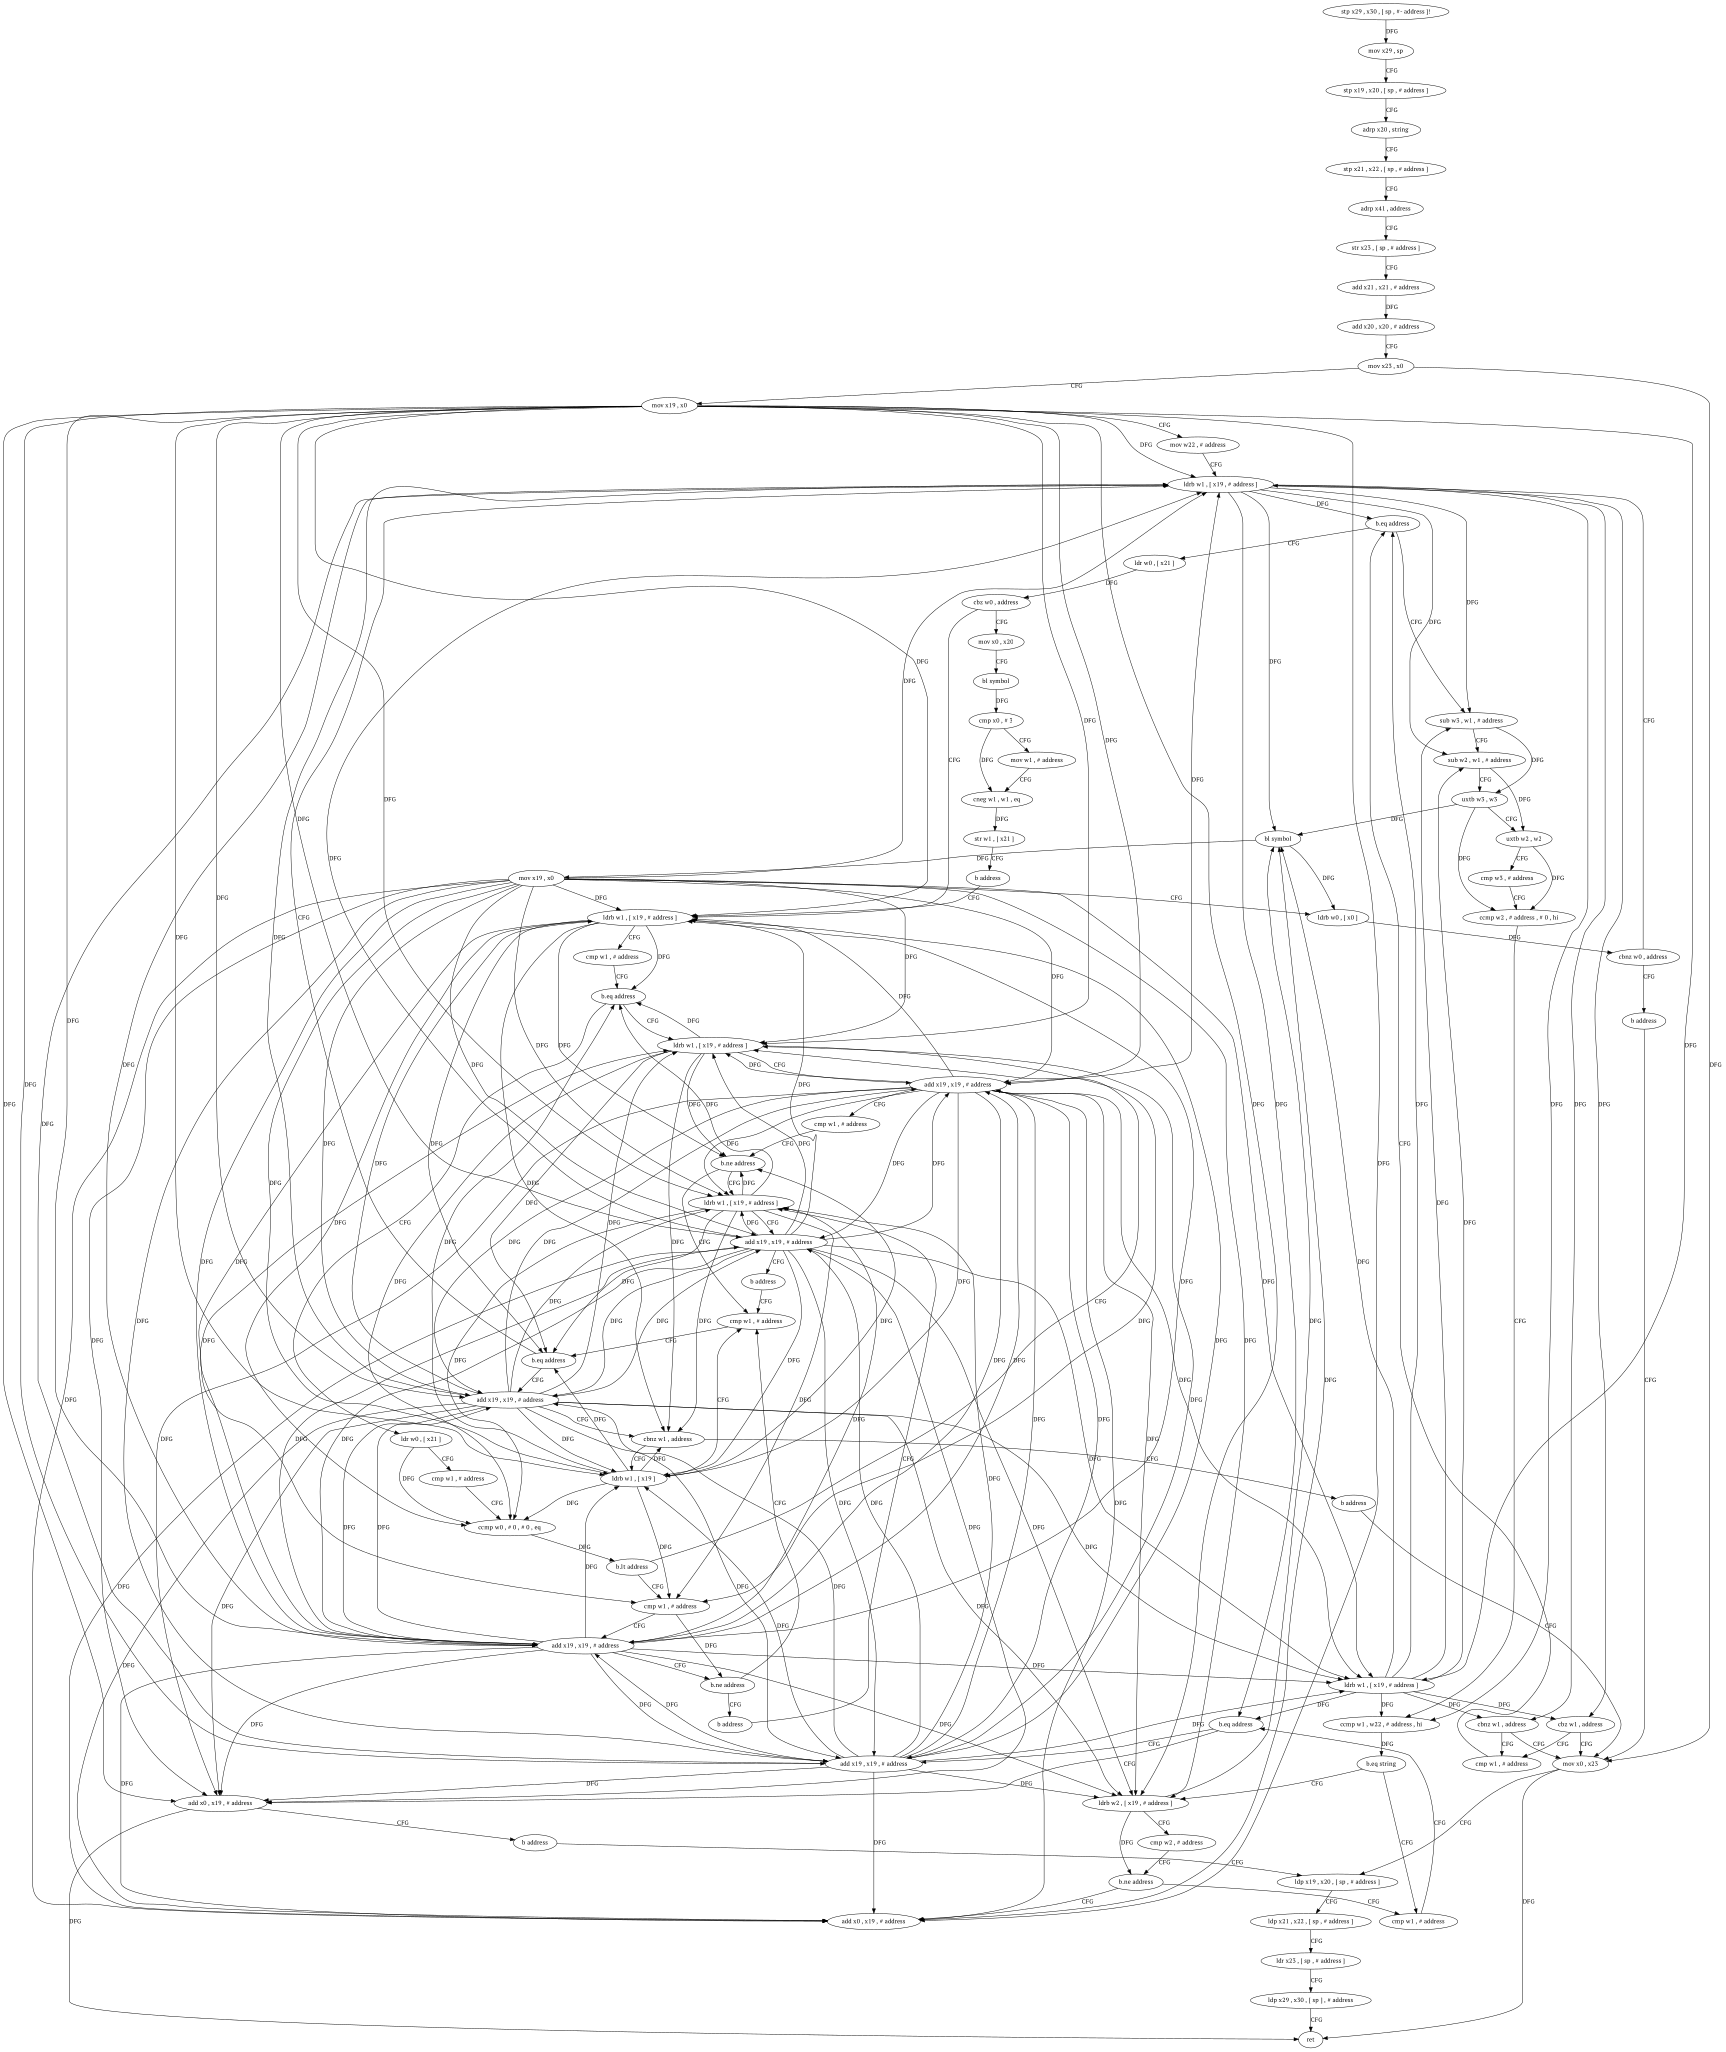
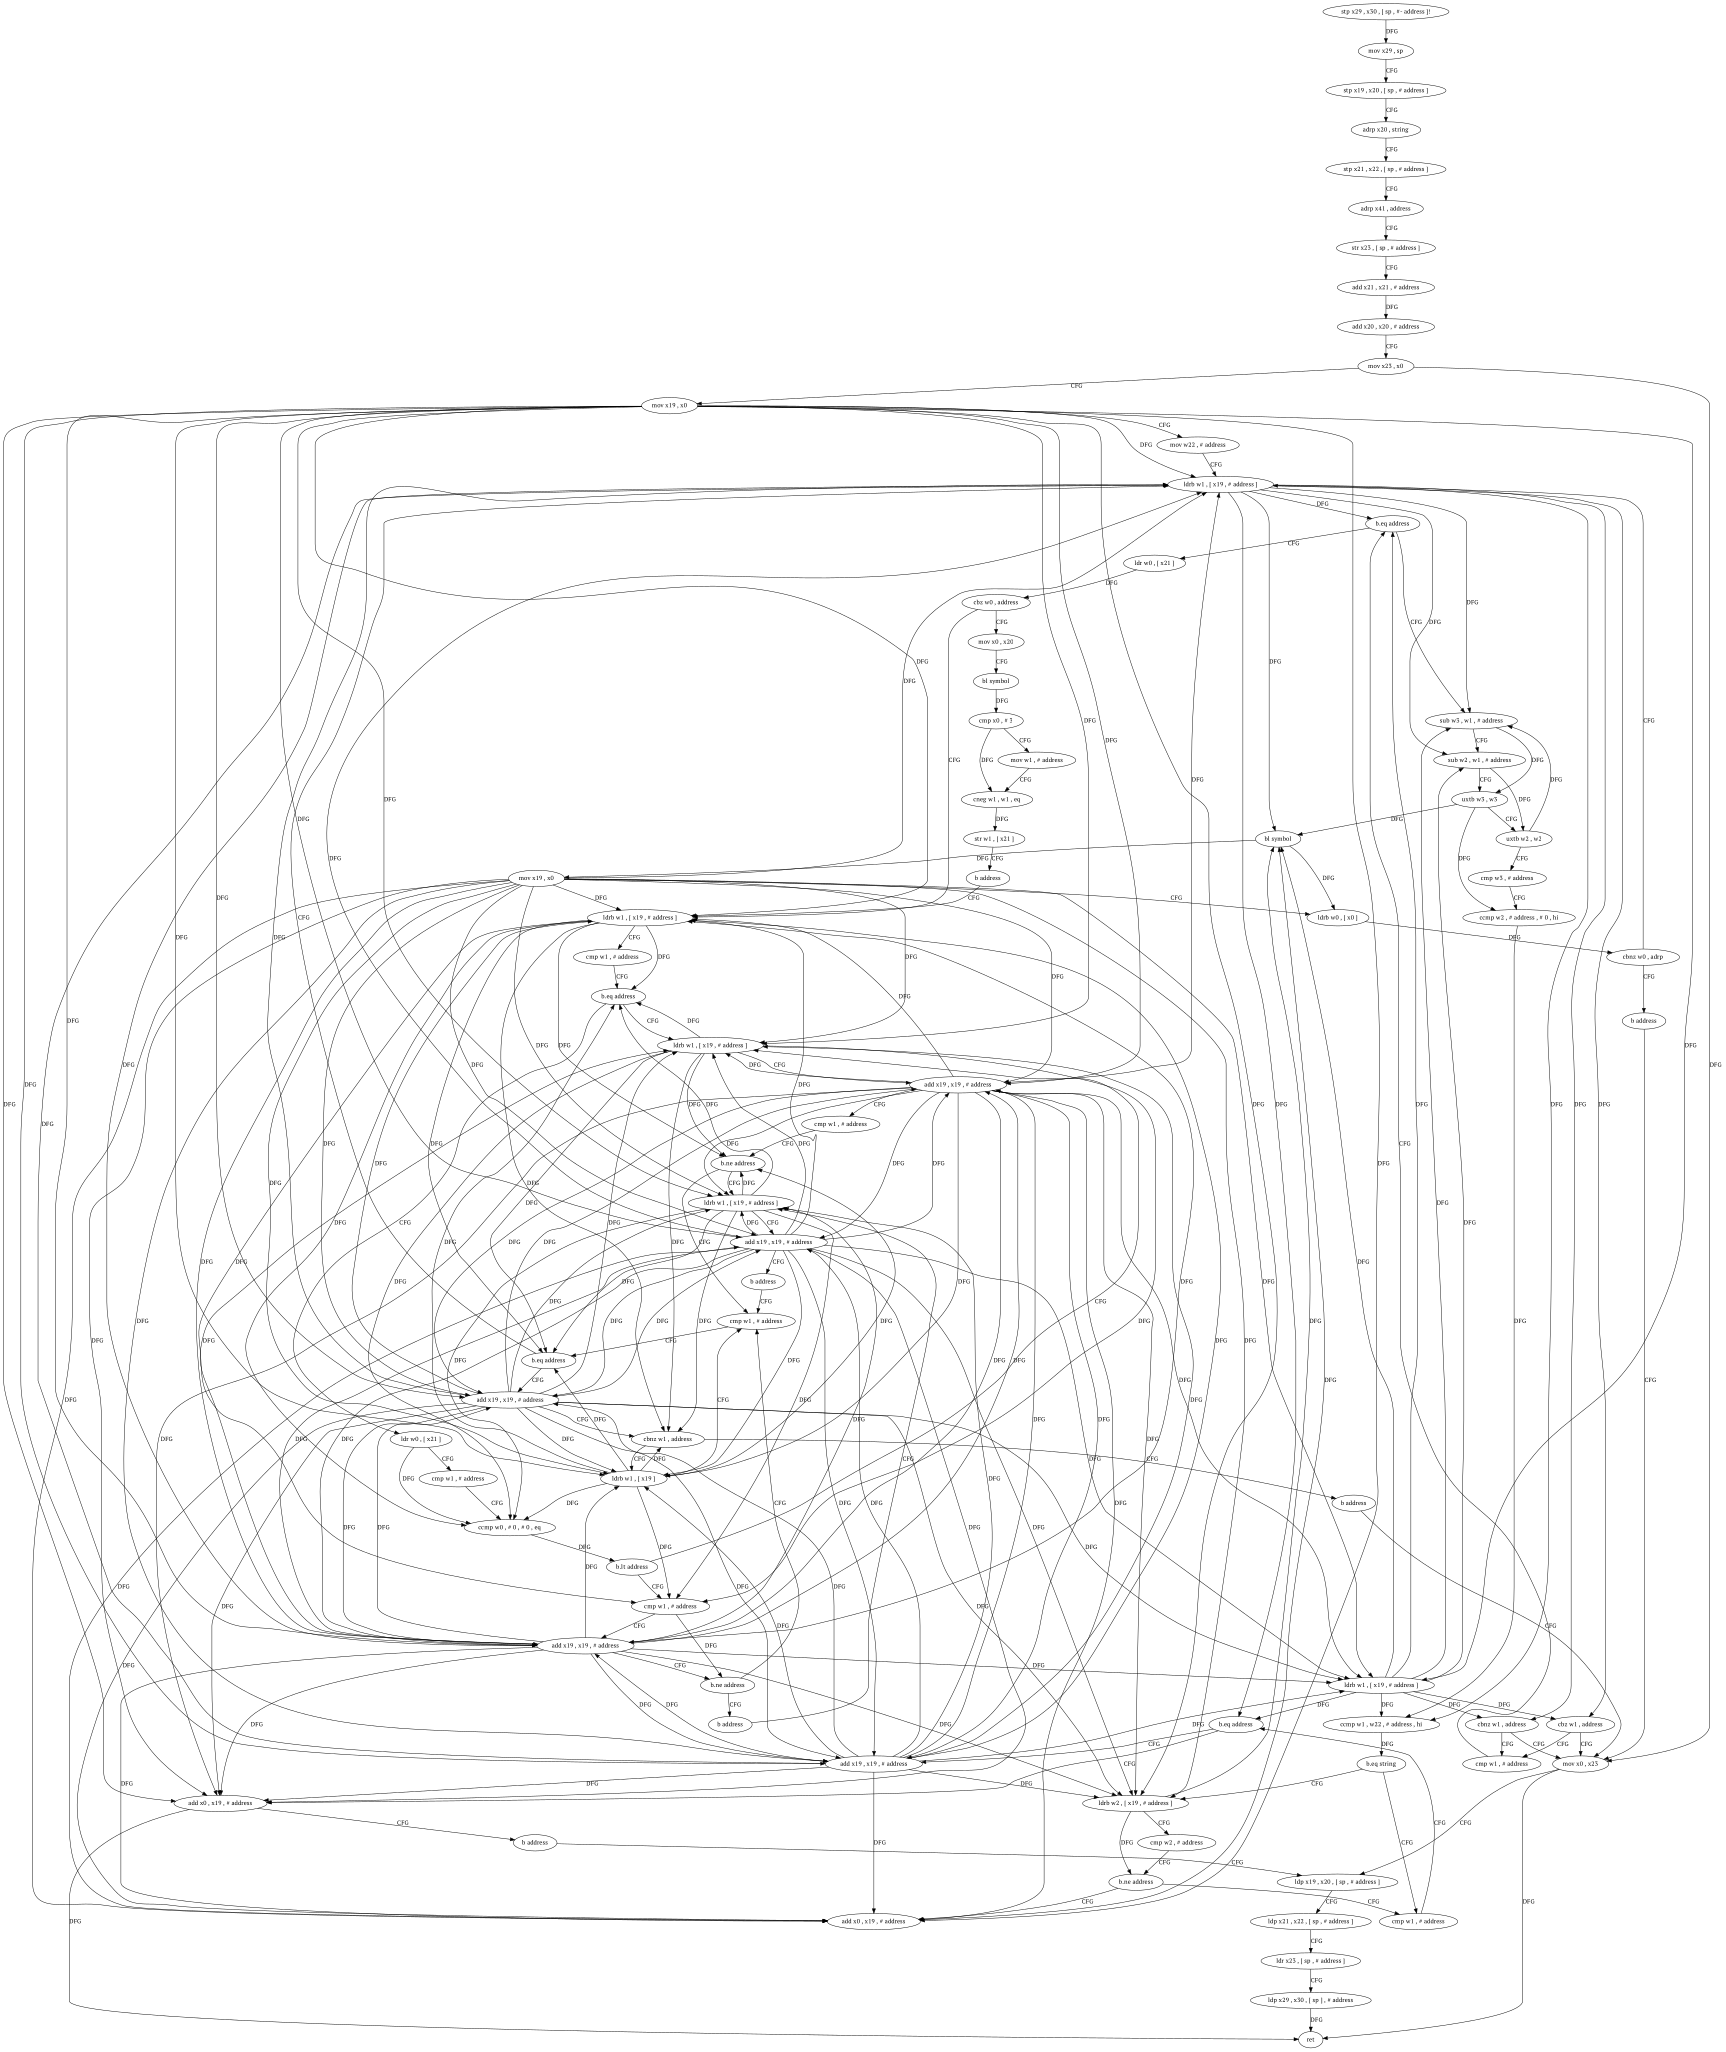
  digraph {
    fontname="PT Serif"
    node [fontname="PT Serif"]
    edge [fontname="PT Serif"]
    n1 [label="stp x29 , x30 , [ sp , #- address ]!"]
    n2 [label="mov x29 , sp"]
    n3 [label="stp x19 , x20 , [ sp , # address ]"]
    n4 [label="adrp x20 , string"]
    n5 [label="stp x21 , x22 , [ sp , # address ]"]
    n6 [label="adrp x41 , address"]
    n7 [label="str x23 , [ sp , # address ]"]
    n8 [label="add x21 , x21 , # address"]
    n9 [label="add x20 , x20 , # address"]
    n10 [label="mov x23 , x0"]
    n11 [label="mov x19 , x0"]
    n12 [label="mov x0 , x23"]
    n13 [label="mov w22 , # address"]
    n14 [label="ldrb w1 , [ x19 , # address ]"]
    n15 [label="ldrb w1 , [ x19 , # address ]"]
    n16 [label="ldrb w2 , [ x19 , # address ]"]
    n17 [label="ldrb w1 , [ x19 , # address ]"]
    n18 [label="add x0 , x19 , # address"]
    n19 [label="add x0 , x19 , # address"]
    n20 [label="add x19 , x19 , # address"]
    n21 [label="add x19 , x19 , # address"]
    n22 [label="ldrb w1 , [ x19 , # address ]"]
    n23 [label="ldrb w1 , [ x19 , # address ]"]
    n24 [label="add x19 , x19 , # address"]
    n25 [label="add x19 , x19 , # address"]
    n26 [label="add x19 , x19 , # address"]
    n27 [label="ldrb w1 , [ x19 ]"]
    n28 [label="ldp x19 , x20 , [ sp , # address ]"]
    n29 [label=ret]
    n30 [label="b.eq address"]
    n31 [label="sub w3 , w1 , # address"]
    n32 [label="sub w2 , w1 , # address"]
    n33 [label="ccmp w1 , w22 , # address , hi"]
    n34 [label="b.eq address"]
    n35 [label="bl symbol"]
    n36 [label="cbnz w1 , address"]
    n37 [label="cbz w1 , address"]
    n38 [label="cmp w1 , # address"]
    n39 [label="b.eq address"]
    n40 [label="b.ne address"]
    n41 [label="ccmp w0 , # 0 , # 0 , eq"]
    n42 [label="cmp w1 , # address"]
    n43 [label="b.eq address"]
    n44 [label="cbnz w1 , address"]
    n45 [label="cmp w2 , # address"]
    n46 [label="b.ne address"]
    n47 [label="b address"]
    n48 [label="cmp w1 , # address"]
    n49 [label="b address"]
    n50 [label="b.ne address"]
    n51 [label="cmp w1 , # address"]
    n52 [label="ldr w0 , [ x21 ]"]
    n53 [label="uxtb w3 , w3"]
    n54 [label="uxtb w2 , w2"]
    n55 [label="b.eq string"]
    n56 [label="mov x19 , x0"]
    n57 [label="ldrb w0 , [ x0 ]"]
    n58 [label="cmp w1 , # address"]
    n59 [label="ldp x21 , x22 , [ sp , # address ]"]
    n60 [label="ldr x23 , [ sp , # address ]"]
    n61 [label="cbz w0 , address"]
    n62 [label="mov x0 , x20"]
    n63 [label="ccmp w2 , # address , # 0 , hi"]
    n64 [label="bl symbol"]
    n65 [label="cmp x0 , # 3"]
    n66 [label="ldr w0 , [ x21 ]"]
    n67 [label="b.lt address"]
    n68 [label="b address"]
    n69 [label="cmp w3 , # address"]
    n70 [label="cmp w1 , # address"]
    n71 [label="mov w1 , # address"]
    n72 [label="cneg w1 , w1 , eq"]
    n73 [label="str w1 , [ x21 ]"]
    n74 [label="b address"]
    n75 [label="cmp w1 , # address"]
    n76 [label="b address"]
-   n77 [label="cbnz w0 , address"]
+   n77 [label="cbnz w0 , adrp"]
    n78 [label="b address"]
    n79 [label="ldp x29 , x30 , [ sp ] , # address"]
    n1 -> n2 [label=DFG]
    n2 -> n3 [label=CFG]
    n3 -> n4 [label=CFG]
    n4 -> n5 [label=CFG]
    n5 -> n6 [label=CFG]
    n6 -> n7 [label=CFG]
    n7 -> n8 [label=CFG]
    n8 -> n9 [label=DFG]
    n9 -> n10 [label=CFG]
    n10 -> n11 [label=CFG]
    n10 -> n12 [label=DFG]
    n11 -> n13 [label=CFG]
    n11 -> n14 [label=DFG]
    n11 -> n15 [label=DFG]
    n11 -> n16 [label=DFG]
    n11 -> n17 [label=DFG]
    n11 -> n18 [label=DFG]
    n11 -> n19 [label=DFG]
    n11 -> n20 [label=DFG]
    n11 -> n21 [label=DFG]
    n11 -> n22 [label=DFG]
    n11 -> n23 [label=DFG]
    n11 -> n24 [label=DFG]
    n11 -> n25 [label=DFG]
    n11 -> n26 [label=DFG]
    n11 -> n27 [label=DFG]
    n12 -> n28 [label=CFG]
    n12 -> n29 [label=DFG]
    n13 -> n14 [label=CFG]
    n14 -> n30 [label=DFG]
    n14 -> n31 [label=DFG]
    n14 -> n32 [label=DFG]
    n14 -> n33 [label=DFG]
    n14 -> n34 [label=DFG]
    n14 -> n35 [label=DFG]
    n14 -> n36 [label=DFG]
    n14 -> n37 [label=DFG]
    n15 -> n38 [label=CFG]
    n15 -> n39 [label=DFG]
    n15 -> n40 [label=DFG]
    n15 -> n41 [label=DFG]
    n15 -> n42 [label=DFG]
    n15 -> n43 [label=DFG]
    n15 -> n44 [label=DFG]
    n16 -> n35 [label=DFG]
    n16 -> n45 [label=CFG]
    n16 -> n46 [label=DFG]
    n17 -> n21 [label=CFG]
    n17 -> n39 [label=DFG]
    n17 -> n40 [label=DFG]
    n17 -> n41 [label=DFG]
    n17 -> n42 [label=DFG]
    n17 -> n43 [label=DFG]
    n17 -> n44 [label=DFG]
    n18 -> n35 [label=DFG]
    n19 -> n29 [label=DFG]
    n19 -> n47 [label=CFG]
    n20 -> n14 [label=DFG]
    n20 -> n15 [label=DFG]
    n20 -> n16 [label=DFG]
    n20 -> n17 [label=DFG]
    n20 -> n18 [label=DFG]
    n20 -> n19 [label=DFG]
    n20 -> n21 [label=DFG]
    n20 -> n22 [label=DFG]
    n20 -> n23 [label=DFG]
    n20 -> n24 [label=DFG]
    n20 -> n25 [label=DFG]
    n20 -> n26 [label=DFG]
    n20 -> n27 [label=DFG]
    n21 -> n14 [label=DFG]
    n21 -> n15 [label=DFG]
    n21 -> n16 [label=DFG]
    n21 -> n17 [label=DFG]
    n21 -> n18 [label=DFG]
    n21 -> n19 [label=DFG]
    n21 -> n20 [label=DFG]
    n21 -> n22 [label=DFG]
    n21 -> n23 [label=DFG]
    n21 -> n24 [label=DFG]
    n21 -> n25 [label=DFG]
    n21 -> n26 [label=DFG]
    n21 -> n27 [label=DFG]
    n21 -> n48 [label=CFG]
    n22 -> n25 [label=CFG]
    n22 -> n39 [label=DFG]
    n22 -> n40 [label=DFG]
    n22 -> n41 [label=DFG]
    n22 -> n42 [label=DFG]
    n22 -> n43 [label=DFG]
    n22 -> n44 [label=DFG]
    n23 -> n30 [label=DFG]
    n23 -> n31 [label=DFG]
    n23 -> n32 [label=DFG]
    n23 -> n33 [label=DFG]
    n23 -> n34 [label=DFG]
    n23 -> n35 [label=DFG]
    n23 -> n36 [label=DFG]
    n23 -> n37 [label=DFG]
    n24 -> n14 [label=DFG]
    n24 -> n15 [label=DFG]
    n24 -> n16 [label=DFG]
    n24 -> n17 [label=DFG]
    n24 -> n18 [label=DFG]
    n24 -> n19 [label=DFG]
    n24 -> n20 [label=DFG]
    n24 -> n21 [label=DFG]
    n24 -> n22 [label=DFG]
    n24 -> n23 [label=DFG]
    n24 -> n25 [label=DFG]
    n24 -> n26 [label=DFG]
    n24 -> n27 [label=DFG]
    n24 -> n44 [label=CFG]
    n25 -> n14 [label=DFG]
    n25 -> n15 [label=DFG]
    n25 -> n16 [label=DFG]
    n25 -> n17 [label=DFG]
    n25 -> n18 [label=DFG]
    n25 -> n19 [label=DFG]
    n25 -> n20 [label=DFG]
    n25 -> n21 [label=DFG]
    n25 -> n22 [label=DFG]
    n25 -> n23 [label=DFG]
    n25 -> n24 [label=DFG]
    n25 -> n26 [label=DFG]
    n25 -> n27 [label=DFG]
    n25 -> n49 [label=CFG]
    n26 -> n14 [label=DFG]
    n26 -> n15 [label=DFG]
    n26 -> n16 [label=DFG]
    n26 -> n17 [label=DFG]
    n26 -> n18 [label=DFG]
    n26 -> n19 [label=DFG]
    n26 -> n20 [label=DFG]
    n26 -> n21 [label=DFG]
    n26 -> n22 [label=DFG]
    n26 -> n23 [label=DFG]
    n26 -> n24 [label=DFG]
    n26 -> n25 [label=DFG]
    n26 -> n27 [label=DFG]
    n26 -> n50 [label=CFG]
    n27 -> n39 [label=DFG]
    n27 -> n40 [label=DFG]
    n27 -> n41 [label=DFG]
    n27 -> n42 [label=DFG]
    n27 -> n43 [label=DFG]
    n27 -> n44 [label=DFG]
    n27 -> n51 [label=CFG]
    n28 -> n59 [label=CFG]
    n30 -> n31 [label=CFG]
    n30 -> n52 [label=CFG]
    n31 -> n32 [label=CFG]
    n31 -> n53 [label=DFG]
    n32 -> n53 [label=CFG]
    n32 -> n54 [label=DFG]
    n33 -> n55 [label=DFG]
    n34 -> n19 [label=CFG]
    n34 -> n20 [label=CFG]
    n35 -> n56 [label=DFG]
    n35 -> n57 [label=DFG]
    n36 -> n12 [label=CFG]
    n36 -> n58 [label=CFG]
    n37 -> n12 [label=CFG]
    n37 -> n58 [label=CFG]
    n38 -> n39 [label=CFG]
    n39 -> n17 [label=CFG]
    n39 -> n66 [label=CFG]
    n40 -> n22 [label=CFG]
    n40 -> n51 [label=CFG]
    n41 -> n67 [label=DFG]
    n42 -> n26 [label=CFG]
    n42 -> n50 [label=DFG]
    n43 -> n14 [label=CFG]
    n43 -> n24 [label=CFG]
    n44 -> n27 [label=CFG]
    n44 -> n68 [label=CFG]
    n45 -> n46 [label=CFG]
    n46 -> n18 [label=CFG]
    n46 -> n70 [label=CFG]
    n47 -> n28 [label=CFG]
    n48 -> n40 [label=CFG]
    n49 -> n51 [label=CFG]
    n50 -> n51 [label=CFG]
    n50 -> n76 [label=CFG]
    n51 -> n43 [label=CFG]
    n52 -> n61 [label=DFG]
    n53 -> n35 [label=DFG]
    n53 -> n54 [label=CFG]
    n53 -> n63 [label=DFG]
-   n54 -> n63 [label=DFG]
+   n54 -> n31 [label=DFG]
    n54 -> n69 [label=CFG]
    n55 -> n16 [label=CFG]
    n55 -> n70 [label=CFG]
    n56 -> n14 [label=DFG]
    n56 -> n15 [label=DFG]
    n56 -> n16 [label=DFG]
    n56 -> n17 [label=DFG]
    n56 -> n18 [label=DFG]
    n56 -> n19 [label=DFG]
    n56 -> n20 [label=DFG]
    n56 -> n21 [label=DFG]
    n56 -> n22 [label=DFG]
    n56 -> n23 [label=DFG]
    n56 -> n24 [label=DFG]
    n56 -> n25 [label=DFG]
    n56 -> n26 [label=DFG]
    n56 -> n27 [label=DFG]
    n56 -> n57 [label=CFG]
    n57 -> n77 [label=DFG]
    n58 -> n30 [label=CFG]
    n59 -> n60 [label=CFG]
    n60 -> n79 [label=CFG]
    n61 -> n15 [label=CFG]
    n61 -> n62 [label=CFG]
    n62 -> n64 [label=CFG]
-   n63 -> n33 [label=CFG]
+   n63 -> n33 [label=DFG]
    n64 -> n65 [label=DFG]
    n65 -> n71 [label=CFG]
    n65 -> n72 [label=DFG]
    n66 -> n41 [label=DFG]
    n66 -> n75 [label=CFG]
    n67 -> n17 [label=CFG]
    n67 -> n42 [label=CFG]
    n68 -> n12 [label=CFG]
    n69 -> n63 [label=CFG]
    n70 -> n34 [label=CFG]
    n71 -> n72 [label=CFG]
    n72 -> n73 [label=DFG]
    n73 -> n74 [label=CFG]
    n74 -> n15 [label=CFG]
    n75 -> n41 [label=CFG]
    n76 -> n22 [label=CFG]
    n77 -> n14 [label=CFG]
    n77 -> n78 [label=CFG]
    n78 -> n12 [label=CFG]
-   n79 -> n29 [label=CFG]
+   n79 -> n29 [label=DFG]
  }
